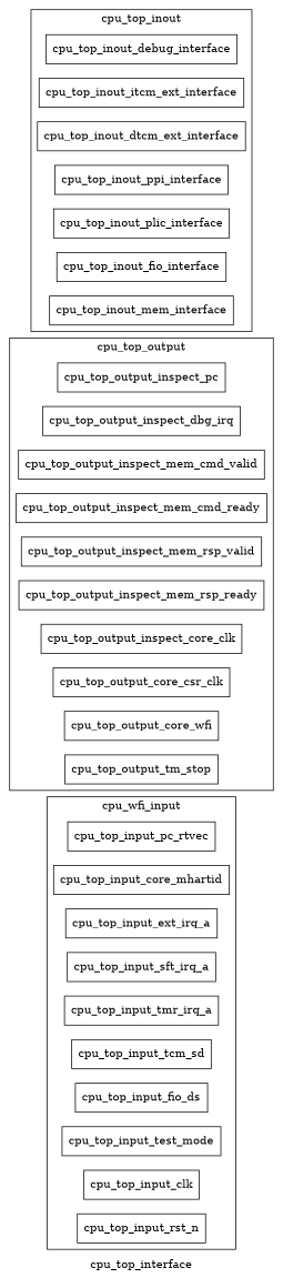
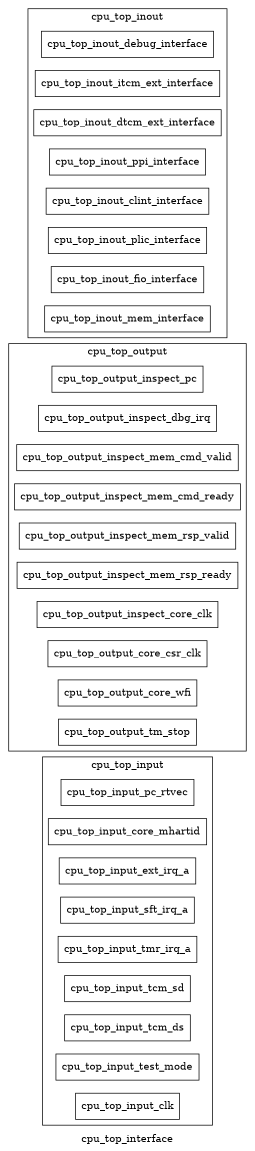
  digraph {
    label=cpu_top_interface
    rankdir=LR
    node [color=black fontcolor=black shape=box]
    n1 [label=cpu_top_input_pc_rtvec]
    n2 [label=cpu_top_input_core_mhartid]
    n3 [label=cpu_top_input_ext_irq_a]
    n4 [label=cpu_top_input_sft_irq_a]
    n5 [label=cpu_top_input_tmr_irq_a]
    n6 [label=cpu_top_input_tcm_sd]
-   n7 [label=cpu_top_input_fio_ds]
+   n7 [label=cpu_top_input_tcm_ds]
    n8 [label=cpu_top_input_test_mode]
    n9 [label=cpu_top_input_clk]
-   n10 [label=cpu_top_input_rst_n]
    n11 [label=cpu_top_output_inspect_pc]
    n12 [label=cpu_top_output_inspect_dbg_irq]
    n13 [label=cpu_top_output_inspect_mem_cmd_valid]
    n14 [label=cpu_top_output_inspect_mem_cmd_ready]
    n15 [label=cpu_top_output_inspect_mem_rsp_valid]
    n16 [label=cpu_top_output_inspect_mem_rsp_ready]
    n17 [label=cpu_top_output_inspect_core_clk]
    n18 [label=cpu_top_output_core_csr_clk]
    n19 [label=cpu_top_output_core_wfi]
    n20 [label=cpu_top_output_tm_stop]
    n21 [label=cpu_top_inout_debug_interface]
    n22 [label=cpu_top_inout_itcm_ext_interface]
    n23 [label=cpu_top_inout_dtcm_ext_interface]
    n24 [label=cpu_top_inout_ppi_interface]
+   n25 [label=cpu_top_inout_clint_interface]
    n26 [label=cpu_top_inout_plic_interface]
    n27 [label=cpu_top_inout_fio_interface]
    n28 [label=cpu_top_inout_mem_interface]
    subgraph cluster_1 {
-     label=cpu_wfi_input
+     label=cpu_top_input
      n1
      n2
      n3
      n4
      n5
      n6
      n7
      n8
      n9
-     n10
    }
    subgraph cluster_2 {
      label=cpu_top_output
      n11
      n12
      n13
      n14
      n15
      n16
      n17
      n18
      n19
      n20
    }
    subgraph cluster_3 {
      label=cpu_top_inout
      n21
      n22
      n23
      n24
+     n25
      n26
      n27
      n28
    }
  }
